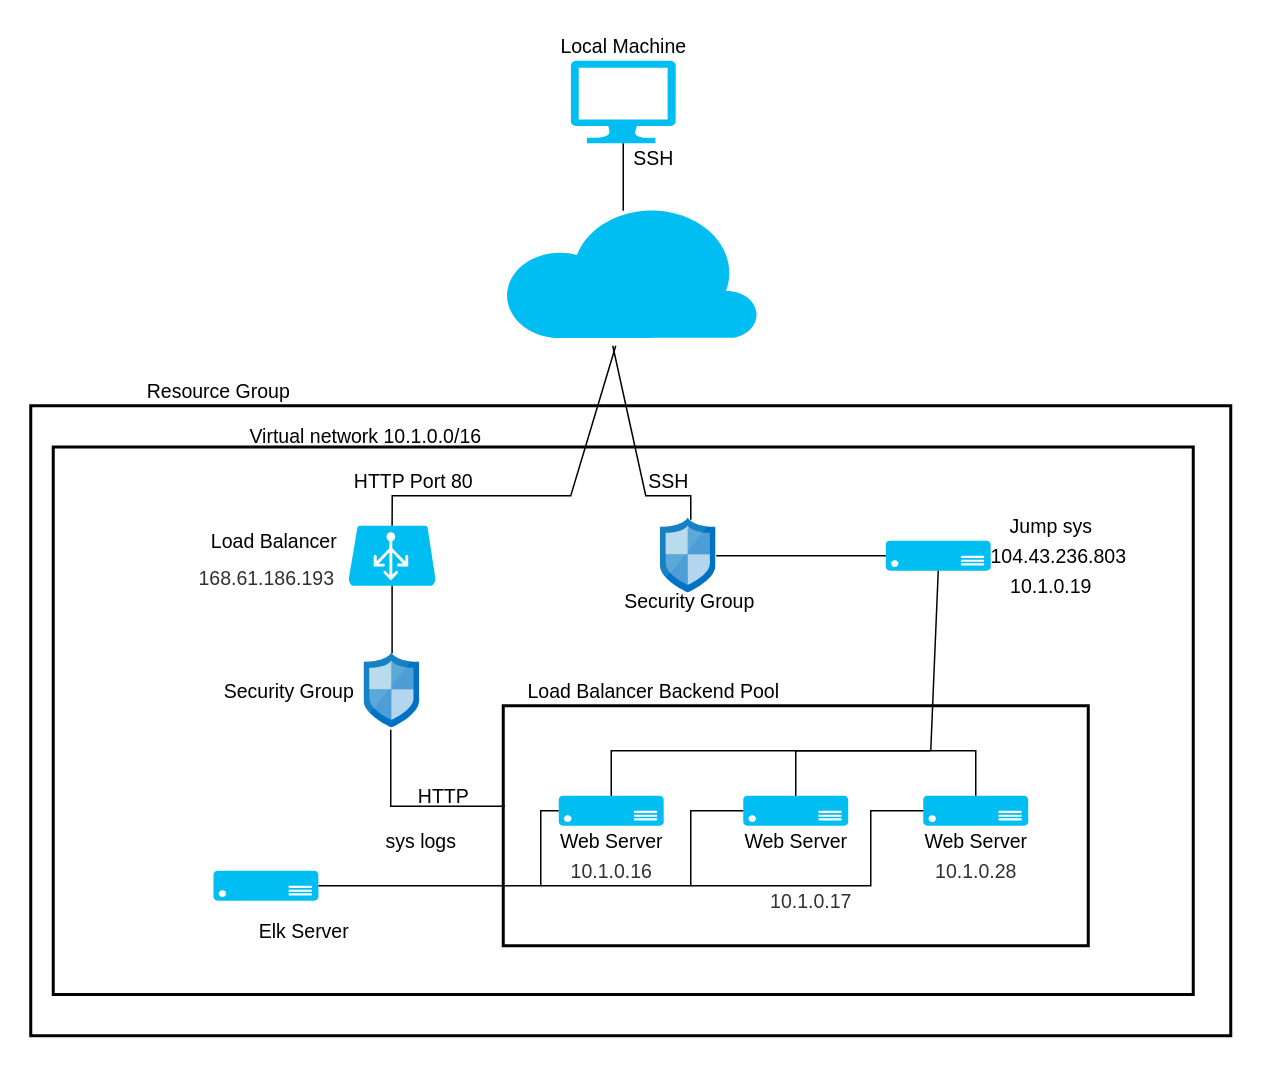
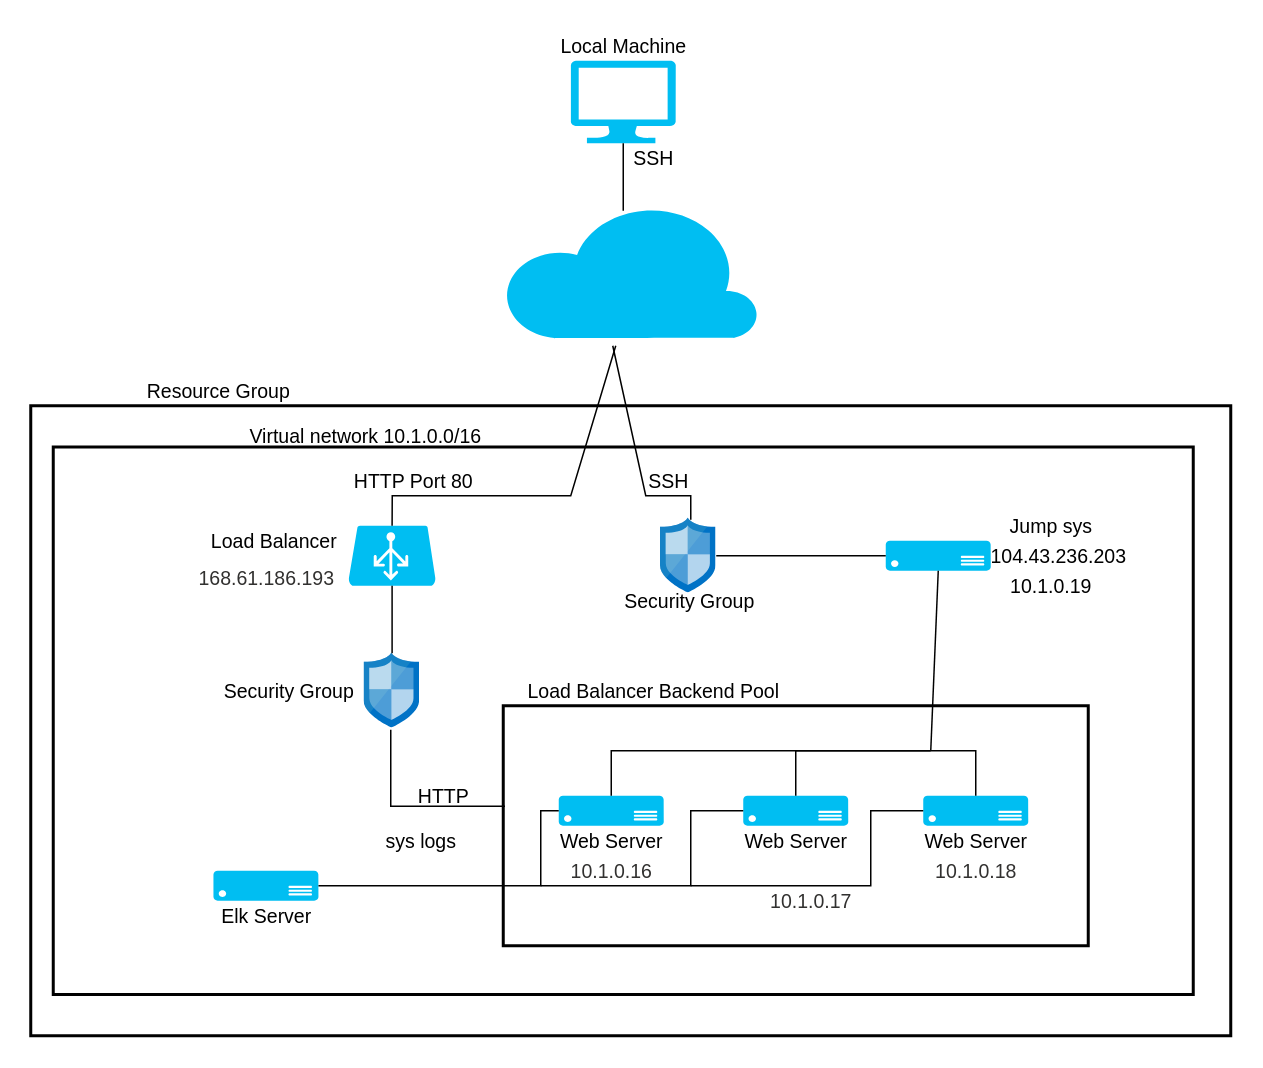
  <mxCell id="0" />
  <mxCell id="1" parent="0" />
  <mxCell id="2" value="Local Machine" style="text;html=1;resizable=0;autosize=1;align=center;verticalAlign=middle;points=[];fillColor=none;strokeColor=none;rounded=0;fontSize=13;" vertex="1" parent="1"><mxGeometry x="365" y="20" width="100" height="20" as="geometry" /></mxCell>
  <mxCell id="3" value="" style="verticalLabelPosition=bottom;verticalAlign=top;html=1;shape=mxgraph.basic.rect;fillColor2=none;strokeWidth=2;size=20;indent=5;fillColor=none;" vertex="1" parent="1"><mxGeometry x="20" y="270" width="800" height="420" as="geometry" /></mxCell>
  <mxCell id="4" value="" style="verticalLabelPosition=bottom;verticalAlign=top;html=1;shape=mxgraph.basic.rect;fillColor2=none;strokeWidth=2;size=20;indent=5;fillColor=none;" vertex="1" parent="1"><mxGeometry x="35" y="297.5" width="760" height="365" as="geometry" /></mxCell>
  <mxCell id="5" value="" style="verticalLabelPosition=bottom;verticalAlign=top;html=1;shape=mxgraph.basic.rect;fillColor2=none;strokeWidth=2;size=20;indent=5;fillColor=none;" vertex="1" parent="1"><mxGeometry x="335" y="470" width="390" height="160" as="geometry" /></mxCell>
  <mxCell id="6" value="" style="sketch=0;aspect=fixed;html=1;points=[];align=center;image;fontSize=12;image=img/lib/mscae/Network_Security_Groups_Classic.svg;" vertex="1" parent="1"><mxGeometry x="440" y="345" width="37" height="50" as="geometry" /></mxCell>
  <mxCell id="7" value="Resource Group" style="text;html=1;resizable=0;autosize=1;align=center;verticalAlign=middle;points=[];fillColor=none;strokeColor=none;rounded=0;fontSize=13;" vertex="1" parent="1"><mxGeometry x="90" y="250" width="110" height="20" as="geometry" /></mxCell>
  <mxCell id="8" value="" style="endArrow=none;html=1;rounded=0;fontSize=13;exitX=0.541;exitY=0.02;exitDx=0;exitDy=0;exitPerimeter=0;" edge="1" parent="1" source="6"><mxGeometry width="50" height="50" relative="1" as="geometry"><mxPoint x="390" y="240" as="sourcePoint" /><mxPoint x="408" y="230" as="targetPoint" /><Array as="points"><mxPoint x="460" y="330" /><mxPoint x="430" y="330" /></Array></mxGeometry></mxCell>
  <mxCell id="9" value="SSH" style="text;html=1;resizable=0;autosize=1;align=center;verticalAlign=middle;points=[];fillColor=none;strokeColor=none;rounded=0;fontSize=13;" vertex="1" parent="1"><mxGeometry x="425" y="310" width="40" height="20" as="geometry" /></mxCell>
  <mxCell id="10" value="SSH" style="text;html=1;resizable=0;autosize=1;align=center;verticalAlign=middle;points=[];fillColor=none;strokeColor=none;rounded=0;fontSize=13;" vertex="1" parent="1"><mxGeometry x="415" y="95" width="40" height="20" as="geometry" /></mxCell>
  <mxCell id="11" value="" style="verticalLabelPosition=bottom;html=1;verticalAlign=top;align=center;strokeColor=none;fillColor=#00BEF2;shape=mxgraph.azure.azure_load_balancer;fontSize=13;" vertex="1" parent="1"><mxGeometry x="231.8" y="350" width="58.2" height="40" as="geometry" /></mxCell>
  <mxCell id="12" value="" style="verticalLabelPosition=bottom;html=1;verticalAlign=top;align=center;strokeColor=none;fillColor=#00BEF2;shape=mxgraph.azure.computer;pointerEvents=1;fontSize=13;" vertex="1" parent="1"><mxGeometry x="380" y="40" width="70" height="55" as="geometry" /></mxCell>
  <mxCell id="13" value="" style="verticalLabelPosition=bottom;html=1;verticalAlign=top;align=center;strokeColor=none;fillColor=#00BEF2;shape=mxgraph.azure.cloud;fontSize=13;" vertex="1" parent="1"><mxGeometry x="335" y="135" width="170" height="90" as="geometry" /></mxCell>
  <mxCell id="14" value="" style="endArrow=none;html=1;rounded=0;fontSize=13;entryX=0.5;entryY=1;entryDx=0;entryDy=0;entryPerimeter=0;" edge="1" parent="1" target="12"><mxGeometry width="50" height="50" relative="1" as="geometry"><mxPoint x="415" y="140" as="sourcePoint" /><mxPoint x="440" y="390" as="targetPoint" /></mxGeometry></mxCell>
  <mxCell id="15" value="" style="verticalLabelPosition=bottom;html=1;verticalAlign=top;align=center;strokeColor=none;fillColor=#00BEF2;shape=mxgraph.azure.server;fontSize=13;" vertex="1" parent="1"><mxGeometry x="141.8" y="580" width="70" height="20" as="geometry" /></mxCell>
  <mxCell id="16" value="" style="verticalLabelPosition=bottom;html=1;verticalAlign=top;align=center;strokeColor=none;fillColor=#00BEF2;shape=mxgraph.azure.server;fontSize=13;" vertex="1" parent="1"><mxGeometry x="590" y="360" width="70" height="20" as="geometry" /></mxCell>
  <mxCell id="17" value="" style="verticalLabelPosition=bottom;html=1;verticalAlign=top;align=center;strokeColor=none;fillColor=#00BEF2;shape=mxgraph.azure.server;fontSize=13;" vertex="1" parent="1"><mxGeometry x="372" y="530" width="70" height="20" as="geometry" /></mxCell>
  <mxCell id="18" value="" style="verticalLabelPosition=bottom;html=1;verticalAlign=top;align=center;strokeColor=none;fillColor=#00BEF2;shape=mxgraph.azure.server;fontSize=13;" vertex="1" parent="1"><mxGeometry x="495" y="530" width="70" height="20" as="geometry" /></mxCell>
  <mxCell id="19" value="" style="verticalLabelPosition=bottom;html=1;verticalAlign=top;align=center;strokeColor=none;fillColor=#00BEF2;shape=mxgraph.azure.server;fontSize=13;" vertex="1" parent="1"><mxGeometry x="615" y="530" width="70" height="20" as="geometry" /></mxCell>
  <mxCell id="20" value="Jump sys" style="text;html=1;resizable=0;autosize=1;align=center;verticalAlign=middle;points=[];fillColor=none;strokeColor=none;rounded=0;fontSize=13;" vertex="1" parent="1"><mxGeometry x="665" y="340" width="70" height="20" as="geometry" /></mxCell>
  <mxCell id="21" value="Web Server" style="text;html=1;resizable=0;autosize=1;align=center;verticalAlign=middle;points=[];fillColor=none;strokeColor=none;rounded=0;fontSize=13;" vertex="1" parent="1"><mxGeometry x="367" y="550" width="80" height="20" as="geometry" /></mxCell>
  <mxCell id="22" value="Web Server" style="text;html=1;resizable=0;autosize=1;align=center;verticalAlign=middle;points=[];fillColor=none;strokeColor=none;rounded=0;fontSize=13;" vertex="1" parent="1"><mxGeometry x="490" y="550" width="80" height="20" as="geometry" /></mxCell>
  <mxCell id="23" value="Web Server" style="text;html=1;resizable=0;autosize=1;align=center;verticalAlign=middle;points=[];fillColor=none;strokeColor=none;rounded=0;fontSize=13;" vertex="1" parent="1"><mxGeometry x="610" y="550" width="80" height="20" as="geometry" /></mxCell>
- <mxCell id="24" value="Elk Server" style="text;html=1;resizable=0;autosize=1;align=center;verticalAlign=middle;points=[];fillColor=none;strokeColor=none;rounded=0;fontSize=13;" vertex="1" parent="1"><mxGeometry x="161.8" y="610" width="80" height="20" as="geometry" /></mxCell>
+ <mxCell id="24" value="Elk Server" style="text;html=1;resizable=0;autosize=1;align=center;verticalAlign=middle;points=[];fillColor=none;strokeColor=none;rounded=0;fontSize=13;" vertex="1" parent="1"><mxGeometry x="136.8" y="600" width="80" height="20" as="geometry" /></mxCell>
  <mxCell id="25" value="&lt;span style=&quot;color: rgb(50 , 49 , 48) ; font-family: &amp;#34;az_ea_font&amp;#34; , &amp;#34;segoe ui&amp;#34; , &amp;#34;az_font&amp;#34; , , , &amp;#34;blinkmacsystemfont&amp;#34; , &amp;#34;roboto&amp;#34; , &amp;#34;oxygen&amp;#34; , &amp;#34;ubuntu&amp;#34; , &amp;#34;cantarell&amp;#34; , &amp;#34;open sans&amp;#34; , &amp;#34;helvetica neue&amp;#34; , sans-serif ; background-color: rgb(255 , 255 , 255)&quot;&gt;10.1.0.16&lt;/span&gt;" style="text;html=1;resizable=0;autosize=1;align=center;verticalAlign=middle;points=[];fillColor=none;strokeColor=none;rounded=0;fontSize=13;" vertex="1" parent="1"><mxGeometry x="372" y="570" width="70" height="20" as="geometry" /></mxCell>
  <mxCell id="26" value="&lt;span style=&quot;color: rgb(50 , 49 , 48) ; font-family: &amp;#34;az_ea_font&amp;#34; , &amp;#34;segoe ui&amp;#34; , &amp;#34;az_font&amp;#34; , , , &amp;#34;blinkmacsystemfont&amp;#34; , &amp;#34;roboto&amp;#34; , &amp;#34;oxygen&amp;#34; , &amp;#34;ubuntu&amp;#34; , &amp;#34;cantarell&amp;#34; , &amp;#34;open sans&amp;#34; , &amp;#34;helvetica neue&amp;#34; , sans-serif ; background-color: rgb(255 , 255 , 255)&quot;&gt;10.1.0.17&lt;/span&gt;" style="text;html=1;resizable=0;autosize=1;align=center;verticalAlign=middle;points=[];fillColor=none;strokeColor=none;rounded=0;fontSize=13;" vertex="1" parent="1"><mxGeometry x="505" y="590" width="70" height="20" as="geometry" /></mxCell>
- <mxCell id="27" value="&lt;span style=&quot;color: rgb(50 , 49 , 48) ; font-family: &amp;#34;az_ea_font&amp;#34; , &amp;#34;segoe ui&amp;#34; , &amp;#34;az_font&amp;#34; , , , &amp;#34;blinkmacsystemfont&amp;#34; , &amp;#34;roboto&amp;#34; , &amp;#34;oxygen&amp;#34; , &amp;#34;ubuntu&amp;#34; , &amp;#34;cantarell&amp;#34; , &amp;#34;open sans&amp;#34; , &amp;#34;helvetica neue&amp;#34; , sans-serif ; background-color: rgb(255 , 255 , 255)&quot;&gt;10.1.0.28&lt;/span&gt;" style="text;html=1;resizable=0;autosize=1;align=center;verticalAlign=middle;points=[];fillColor=none;strokeColor=none;rounded=0;fontSize=13;" vertex="1" parent="1"><mxGeometry x="615" y="570" width="70" height="20" as="geometry" /></mxCell>
- <mxCell id="28" value="104.43.236.803" style="text;html=1;resizable=0;autosize=1;align=center;verticalAlign=middle;points=[];fillColor=none;strokeColor=none;rounded=0;fontSize=13;" vertex="1" parent="1"><mxGeometry x="650" y="360" width="110" height="20" as="geometry" /></mxCell>
+ <mxCell id="27" value="&lt;span style=&quot;color: rgb(50 , 49 , 48) ; font-family: &amp;#34;az_ea_font&amp;#34; , &amp;#34;segoe ui&amp;#34; , &amp;#34;az_font&amp;#34; , , , &amp;#34;blinkmacsystemfont&amp;#34; , &amp;#34;roboto&amp;#34; , &amp;#34;oxygen&amp;#34; , &amp;#34;ubuntu&amp;#34; , &amp;#34;cantarell&amp;#34; , &amp;#34;open sans&amp;#34; , &amp;#34;helvetica neue&amp;#34; , sans-serif ; background-color: rgb(255 , 255 , 255)&quot;&gt;10.1.0.18&lt;/span&gt;" style="text;html=1;resizable=0;autosize=1;align=center;verticalAlign=middle;points=[];fillColor=none;strokeColor=none;rounded=0;fontSize=13;" vertex="1" parent="1"><mxGeometry x="615" y="570" width="70" height="20" as="geometry" /></mxCell>
+ <mxCell id="28" value="104.43.236.203" style="text;html=1;resizable=0;autosize=1;align=center;verticalAlign=middle;points=[];fillColor=none;strokeColor=none;rounded=0;fontSize=13;" vertex="1" parent="1"><mxGeometry x="650" y="360" width="110" height="20" as="geometry" /></mxCell>
  <mxCell id="29" value="10.1.0.19" style="text;html=1;resizable=0;autosize=1;align=center;verticalAlign=middle;points=[];fillColor=none;strokeColor=none;rounded=0;fontSize=13;" vertex="1" parent="1"><mxGeometry x="665" y="380" width="70" height="20" as="geometry" /></mxCell>
  <mxCell id="30" value="Load Balancer" style="text;html=1;resizable=0;autosize=1;align=center;verticalAlign=middle;points=[];fillColor=none;strokeColor=none;rounded=0;fontSize=13;" vertex="1" parent="1"><mxGeometry x="131.8" y="350" width="100" height="20" as="geometry" /></mxCell>
  <mxCell id="31" value="&lt;span style=&quot;color: rgb(50, 49, 48); text-align: left;&quot;&gt;168.61.186.193&lt;/span&gt;" style="text;html=1;resizable=0;autosize=1;align=center;verticalAlign=middle;points=[];fillColor=none;strokeColor=none;rounded=0;fontSize=13;labelBackgroundColor=none;" vertex="1" parent="1"><mxGeometry x="121.8" y="375" width="110" height="20" as="geometry" /></mxCell>
  <mxCell id="32" value="Security Group" style="text;html=1;resizable=0;autosize=1;align=center;verticalAlign=middle;points=[];fillColor=none;strokeColor=none;rounded=0;labelBackgroundColor=none;fontSize=13;" vertex="1" parent="1"><mxGeometry x="408.5" y="390" width="100" height="20" as="geometry" /></mxCell>
  <mxCell id="33" value="" style="sketch=0;aspect=fixed;html=1;points=[];align=center;image;fontSize=12;image=img/lib/mscae/Network_Security_Groups_Classic.svg;" vertex="1" parent="1"><mxGeometry x="242.4" y="435" width="37" height="50" as="geometry" /></mxCell>
  <mxCell id="34" value="Security Group" style="text;html=1;resizable=0;autosize=1;align=center;verticalAlign=middle;points=[];fillColor=none;strokeColor=none;rounded=0;labelBackgroundColor=none;fontSize=13;" vertex="1" parent="1"><mxGeometry x="142.4" y="450" width="100" height="20" as="geometry" /></mxCell>
  <mxCell id="35" value="Virtual network 10.1.0.0/16" style="text;html=1;resizable=0;autosize=1;align=center;verticalAlign=middle;points=[];fillColor=none;strokeColor=none;rounded=0;labelBackgroundColor=none;fontSize=13;" vertex="1" parent="1"><mxGeometry x="158.2" y="280" width="170" height="20" as="geometry" /></mxCell>
  <mxCell id="36" value="" style="endArrow=none;html=1;rounded=0;fontSize=13;exitX=0.5;exitY=0;exitDx=0;exitDy=0;exitPerimeter=0;" edge="1" parent="1" source="11"><mxGeometry width="50" height="50" relative="1" as="geometry"><mxPoint x="390" y="340" as="sourcePoint" /><mxPoint x="410" y="230" as="targetPoint" /><Array as="points"><mxPoint x="261" y="330" /><mxPoint x="380" y="330" /></Array></mxGeometry></mxCell>
  <mxCell id="37" value="Load Balancer Backend Pool&lt;br&gt;" style="text;html=1;resizable=0;autosize=1;align=center;verticalAlign=middle;points=[];fillColor=none;strokeColor=none;rounded=0;labelBackgroundColor=none;fontSize=13;" vertex="1" parent="1"><mxGeometry x="345" y="450" width="180" height="20" as="geometry" /></mxCell>
  <mxCell id="38" value="" style="endArrow=none;html=1;rounded=0;fontSize=13;exitX=0;exitY=0.5;exitDx=0;exitDy=0;exitPerimeter=0;" edge="1" parent="1" source="16" target="6"><mxGeometry width="50" height="50" relative="1" as="geometry"><mxPoint x="390" y="330" as="sourcePoint" /><mxPoint x="440" y="280" as="targetPoint" /></mxGeometry></mxCell>
  <mxCell id="39" value="" style="endArrow=none;html=1;rounded=0;fontSize=13;exitX=0.5;exitY=1;exitDx=0;exitDy=0;exitPerimeter=0;" edge="1" parent="1" source="16"><mxGeometry width="50" height="50" relative="1" as="geometry"><mxPoint x="390" y="330" as="sourcePoint" /><mxPoint x="620" y="500" as="targetPoint" /></mxGeometry></mxCell>
  <mxCell id="40" value="" style="endArrow=none;html=1;rounded=0;fontSize=13;entryX=0.5;entryY=0;entryDx=0;entryDy=0;entryPerimeter=0;" edge="1" parent="1" target="19"><mxGeometry width="50" height="50" relative="1" as="geometry"><mxPoint x="620" y="500" as="sourcePoint" /><mxPoint x="440" y="280" as="targetPoint" /><Array as="points"><mxPoint x="650" y="500" /></Array></mxGeometry></mxCell>
  <mxCell id="41" value="" style="endArrow=none;html=1;rounded=0;fontSize=13;entryX=0.5;entryY=0;entryDx=0;entryDy=0;entryPerimeter=0;" edge="1" parent="1" target="18"><mxGeometry width="50" height="50" relative="1" as="geometry"><mxPoint x="620" y="500" as="sourcePoint" /><mxPoint x="440" y="280" as="targetPoint" /><Array as="points"><mxPoint x="530" y="500" /></Array></mxGeometry></mxCell>
  <mxCell id="42" value="" style="endArrow=none;html=1;rounded=0;fontSize=13;entryX=0.5;entryY=0;entryDx=0;entryDy=0;entryPerimeter=0;" edge="1" parent="1" target="17"><mxGeometry width="50" height="50" relative="1" as="geometry"><mxPoint x="620" y="500" as="sourcePoint" /><mxPoint x="440" y="280" as="targetPoint" /><Array as="points"><mxPoint x="407" y="500" /></Array></mxGeometry></mxCell>
  <mxCell id="43" value="" style="endArrow=none;html=1;rounded=0;fontSize=13;exitX=0.5;exitY=1;exitDx=0;exitDy=0;exitPerimeter=0;" edge="1" parent="1" source="11" target="33"><mxGeometry width="50" height="50" relative="1" as="geometry"><mxPoint x="390" y="330" as="sourcePoint" /><mxPoint x="440" y="280" as="targetPoint" /></mxGeometry></mxCell>
  <mxCell id="44" value="" style="endArrow=none;html=1;rounded=0;fontSize=13;entryX=0.003;entryY=0.419;entryDx=0;entryDy=0;entryPerimeter=0;exitX=0.476;exitY=1.02;exitDx=0;exitDy=0;exitPerimeter=0;" edge="1" parent="1" source="33" target="5"><mxGeometry width="50" height="50" relative="1" as="geometry"><mxPoint x="260" y="490" as="sourcePoint" /><mxPoint x="440" y="280" as="targetPoint" /><Array as="points"><mxPoint x="260" y="537" /></Array></mxGeometry></mxCell>
  <mxCell id="45" value="" style="endArrow=none;html=1;rounded=0;fontSize=13;exitX=0;exitY=0.5;exitDx=0;exitDy=0;exitPerimeter=0;entryX=1;entryY=0.5;entryDx=0;entryDy=0;entryPerimeter=0;" edge="1" parent="1" source="17" target="15"><mxGeometry width="50" height="50" relative="1" as="geometry"><mxPoint x="390" y="330" as="sourcePoint" /><mxPoint x="440" y="280" as="targetPoint" /><Array as="points"><mxPoint x="360" y="540" /><mxPoint x="360" y="590" /></Array></mxGeometry></mxCell>
  <mxCell id="46" value="" style="endArrow=none;html=1;rounded=0;fontSize=13;exitX=0;exitY=0.5;exitDx=0;exitDy=0;exitPerimeter=0;" edge="1" parent="1" source="18"><mxGeometry width="50" height="50" relative="1" as="geometry"><mxPoint x="390" y="330" as="sourcePoint" /><mxPoint x="360" y="590" as="targetPoint" /><Array as="points"><mxPoint x="460" y="540" /><mxPoint x="460" y="590" /></Array></mxGeometry></mxCell>
  <mxCell id="47" value="" style="endArrow=none;html=1;rounded=0;fontSize=13;exitX=0;exitY=0.5;exitDx=0;exitDy=0;exitPerimeter=0;" edge="1" parent="1" source="19"><mxGeometry width="50" height="50" relative="1" as="geometry"><mxPoint x="390" y="330" as="sourcePoint" /><mxPoint x="460" y="590" as="targetPoint" /><Array as="points"><mxPoint x="580" y="540" /><mxPoint x="580" y="590" /></Array></mxGeometry></mxCell>
  <mxCell id="48" value="HTTP Port 80" style="text;html=1;resizable=0;autosize=1;align=center;verticalAlign=middle;points=[];fillColor=none;strokeColor=none;rounded=0;labelBackgroundColor=none;fontSize=13;" vertex="1" parent="1"><mxGeometry x="230" y="310" width="90" height="20" as="geometry" /></mxCell>
  <mxCell id="49" value="sys logs" style="text;html=1;resizable=0;autosize=1;align=center;verticalAlign=middle;points=[];fillColor=none;strokeColor=none;rounded=0;labelBackgroundColor=none;fontSize=13;" vertex="1" parent="1"><mxGeometry x="250" y="550" width="60" height="20" as="geometry" /></mxCell>
  <mxCell id="50" value="HTTP" style="text;html=1;resizable=0;autosize=1;align=center;verticalAlign=middle;points=[];fillColor=none;strokeColor=none;rounded=0;labelBackgroundColor=none;fontSize=13;" vertex="1" parent="1"><mxGeometry x="270" y="520" width="50" height="20" as="geometry" /></mxCell>
